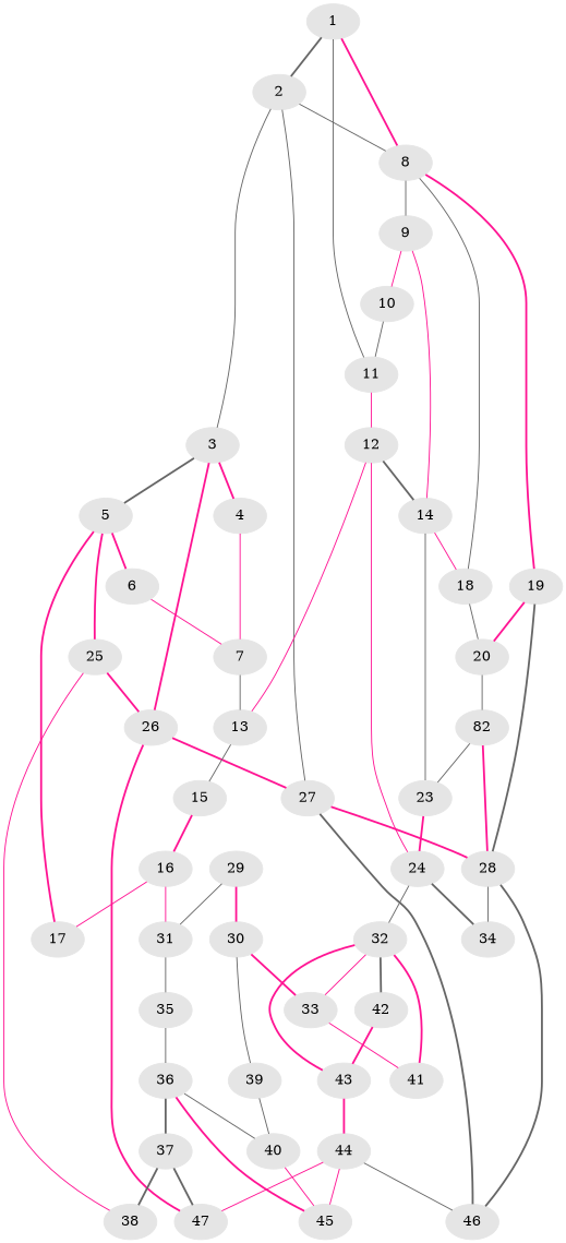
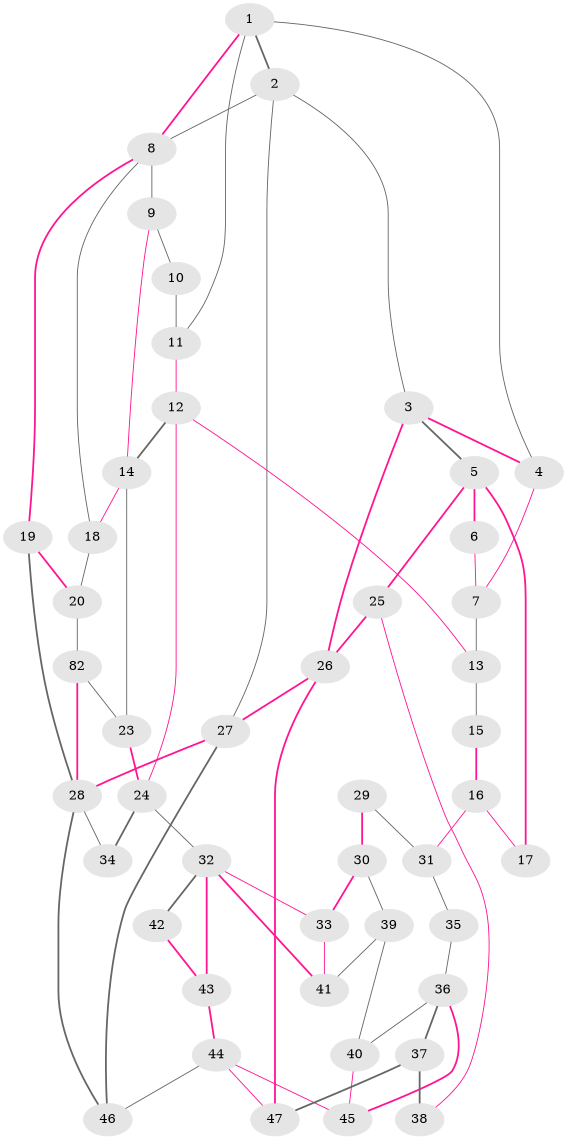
  graph {
    node [color=gray90 style=filled]
    edge [color=deeppink style=solid weight=1.0]
    1
    2
    4
    8
    11
    3
    27
    7
    9
    18
    19
    12
    5
    26
    28
    46
    6
    17
    25
    47
    13
    38
    15
    10
    14
    20
    23
    24
    32
    34
    16
    31
    35
    n34 [label=82]
    29
    30
    33
    41
    42
    43
    39
    40
    36
    44
    37
    45
    1 -- 2 [color=gray40 style=bold]
+   1 -- 4 [color=gray40]
    1 -- 8 [style=bold]
    1 -- 11 [color=gray40]
    2 -- 8 [color=gray40]
    2 -- 3 [color=gray40]
    2 -- 27 [color=gray40]
    4 -- 7
    8 -- 9 [color=gray40 weight=2.0]
    8 -- 18 [color=gray40]
    8 -- 19 [style=bold]
    11 -- 12
    3 -- 4 [style=bold]
    3 -- 5 [color=gray40 style=bold]
    3 -- 26 [style=bold]
    27 -- 28 [style=bold]
    27 -- 46 [color=gray40 style=bold]
    7 -- 13 [color=gray40]
-   9 -- 10 [weight=2.0]
+   9 -- 10 [color=gray40 weight=2.0]
    9 -- 14 [weight=2.0]
    18 -- 20 [color=gray40]
    19 -- 28 [color=gray40 style=bold]
    19 -- 20 [style=bold weight=2.0]
    12 -- 13
    12 -- 14 [color=gray40 style=bold]
    12 -- 24 [weight=2.0]
    5 -- 6 [style=bold weight=2.0]
    5 -- 17 [style=bold weight=2.0]
    5 -- 25 [style=bold]
    26 -- 27 [style=bold]
    26 -- 47 [style=bold]
    28 -- 46 [color=gray40 style=bold]
    28 -- 34 [color=gray40 weight=2.0]
    6 -- 7
    25 -- 26 [style=bold]
    25 -- 38
    13 -- 15 [color=gray40]
    15 -- 16 [style=bold]
    10 -- 11 [color=gray40]
    14 -- 18
    14 -- 23 [color=gray40]
    20 -- n34 [color=gray40]
    23 -- 24 [style=bold]
    24 -- 32 [color=gray40 weight=2.0]
    24 -- 34 [color=gray40 style=bold]
    32 -- 33
    32 -- 41 [style=bold]
    32 -- 42 [color=gray40 style=bold]
    32 -- 43 [style=bold]
    16 -- 17
    16 -- 31
    31 -- 35 [color=gray40]
    35 -- 36 [color=gray40 weight=2.0]
    n34 -- 28 [style=bold]
    n34 -- 23 [color=gray40]
    29 -- 31 [color=gray40]
    29 -- 30 [style=bold weight=4.0]
    30 -- 33 [style=bold]
    30 -- 39 [color=gray40]
    33 -- 41
    42 -- 43 [style=bold weight=2.0]
    43 -- 44 [style=bold weight=2.0]
+   39 -- 41 [color=gray40]
    39 -- 40 [color=gray40]
    40 -- 45
    36 -- 40 [color=gray40]
    36 -- 37 [color=gray40 style=bold weight=2.0]
    36 -- 45 [style=bold]
    44 -- 46 [color=gray40]
    44 -- 47
    44 -- 45 [weight=2.0]
    37 -- 47 [color=gray40 style=bold]
    37 -- 38 [color=gray40 style=bold weight=2.0]
  }
